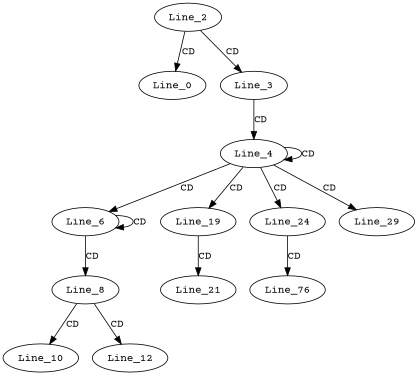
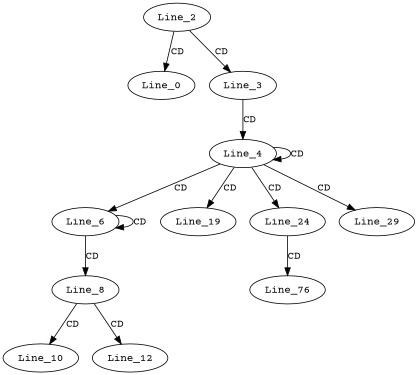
  digraph {
    fontname="Courier Prime"
    node [fontname="Courier Prime"]
    edge [fontname="Courier Prime"]
    Line_2
    Line_0
    Line_3
    Line_4
    Line_6
    Line_19
    Line_24
    Line_29
    Line_8
-   Line_21
    n11 [label=Line_76]
    Line_10
    Line_12
    Line_2 -> Line_0 [label=CD]
    Line_2 -> Line_3 [label=CD]
    Line_3 -> Line_4 [label=CD]
    Line_4 -> Line_4 [label=CD]
    Line_4 -> Line_6 [label=CD]
    Line_4 -> Line_19 [label=CD]
    Line_4 -> Line_24 [label=CD]
    Line_4 -> Line_29 [label=CD]
    Line_6 -> Line_6 [label=CD]
    Line_6 -> Line_8 [label=CD]
-   Line_19 -> Line_21 [label=CD]
    Line_24 -> n11 [label=CD]
    Line_8 -> Line_10 [label=CD]
    Line_8 -> Line_12 [label=CD]
  }
